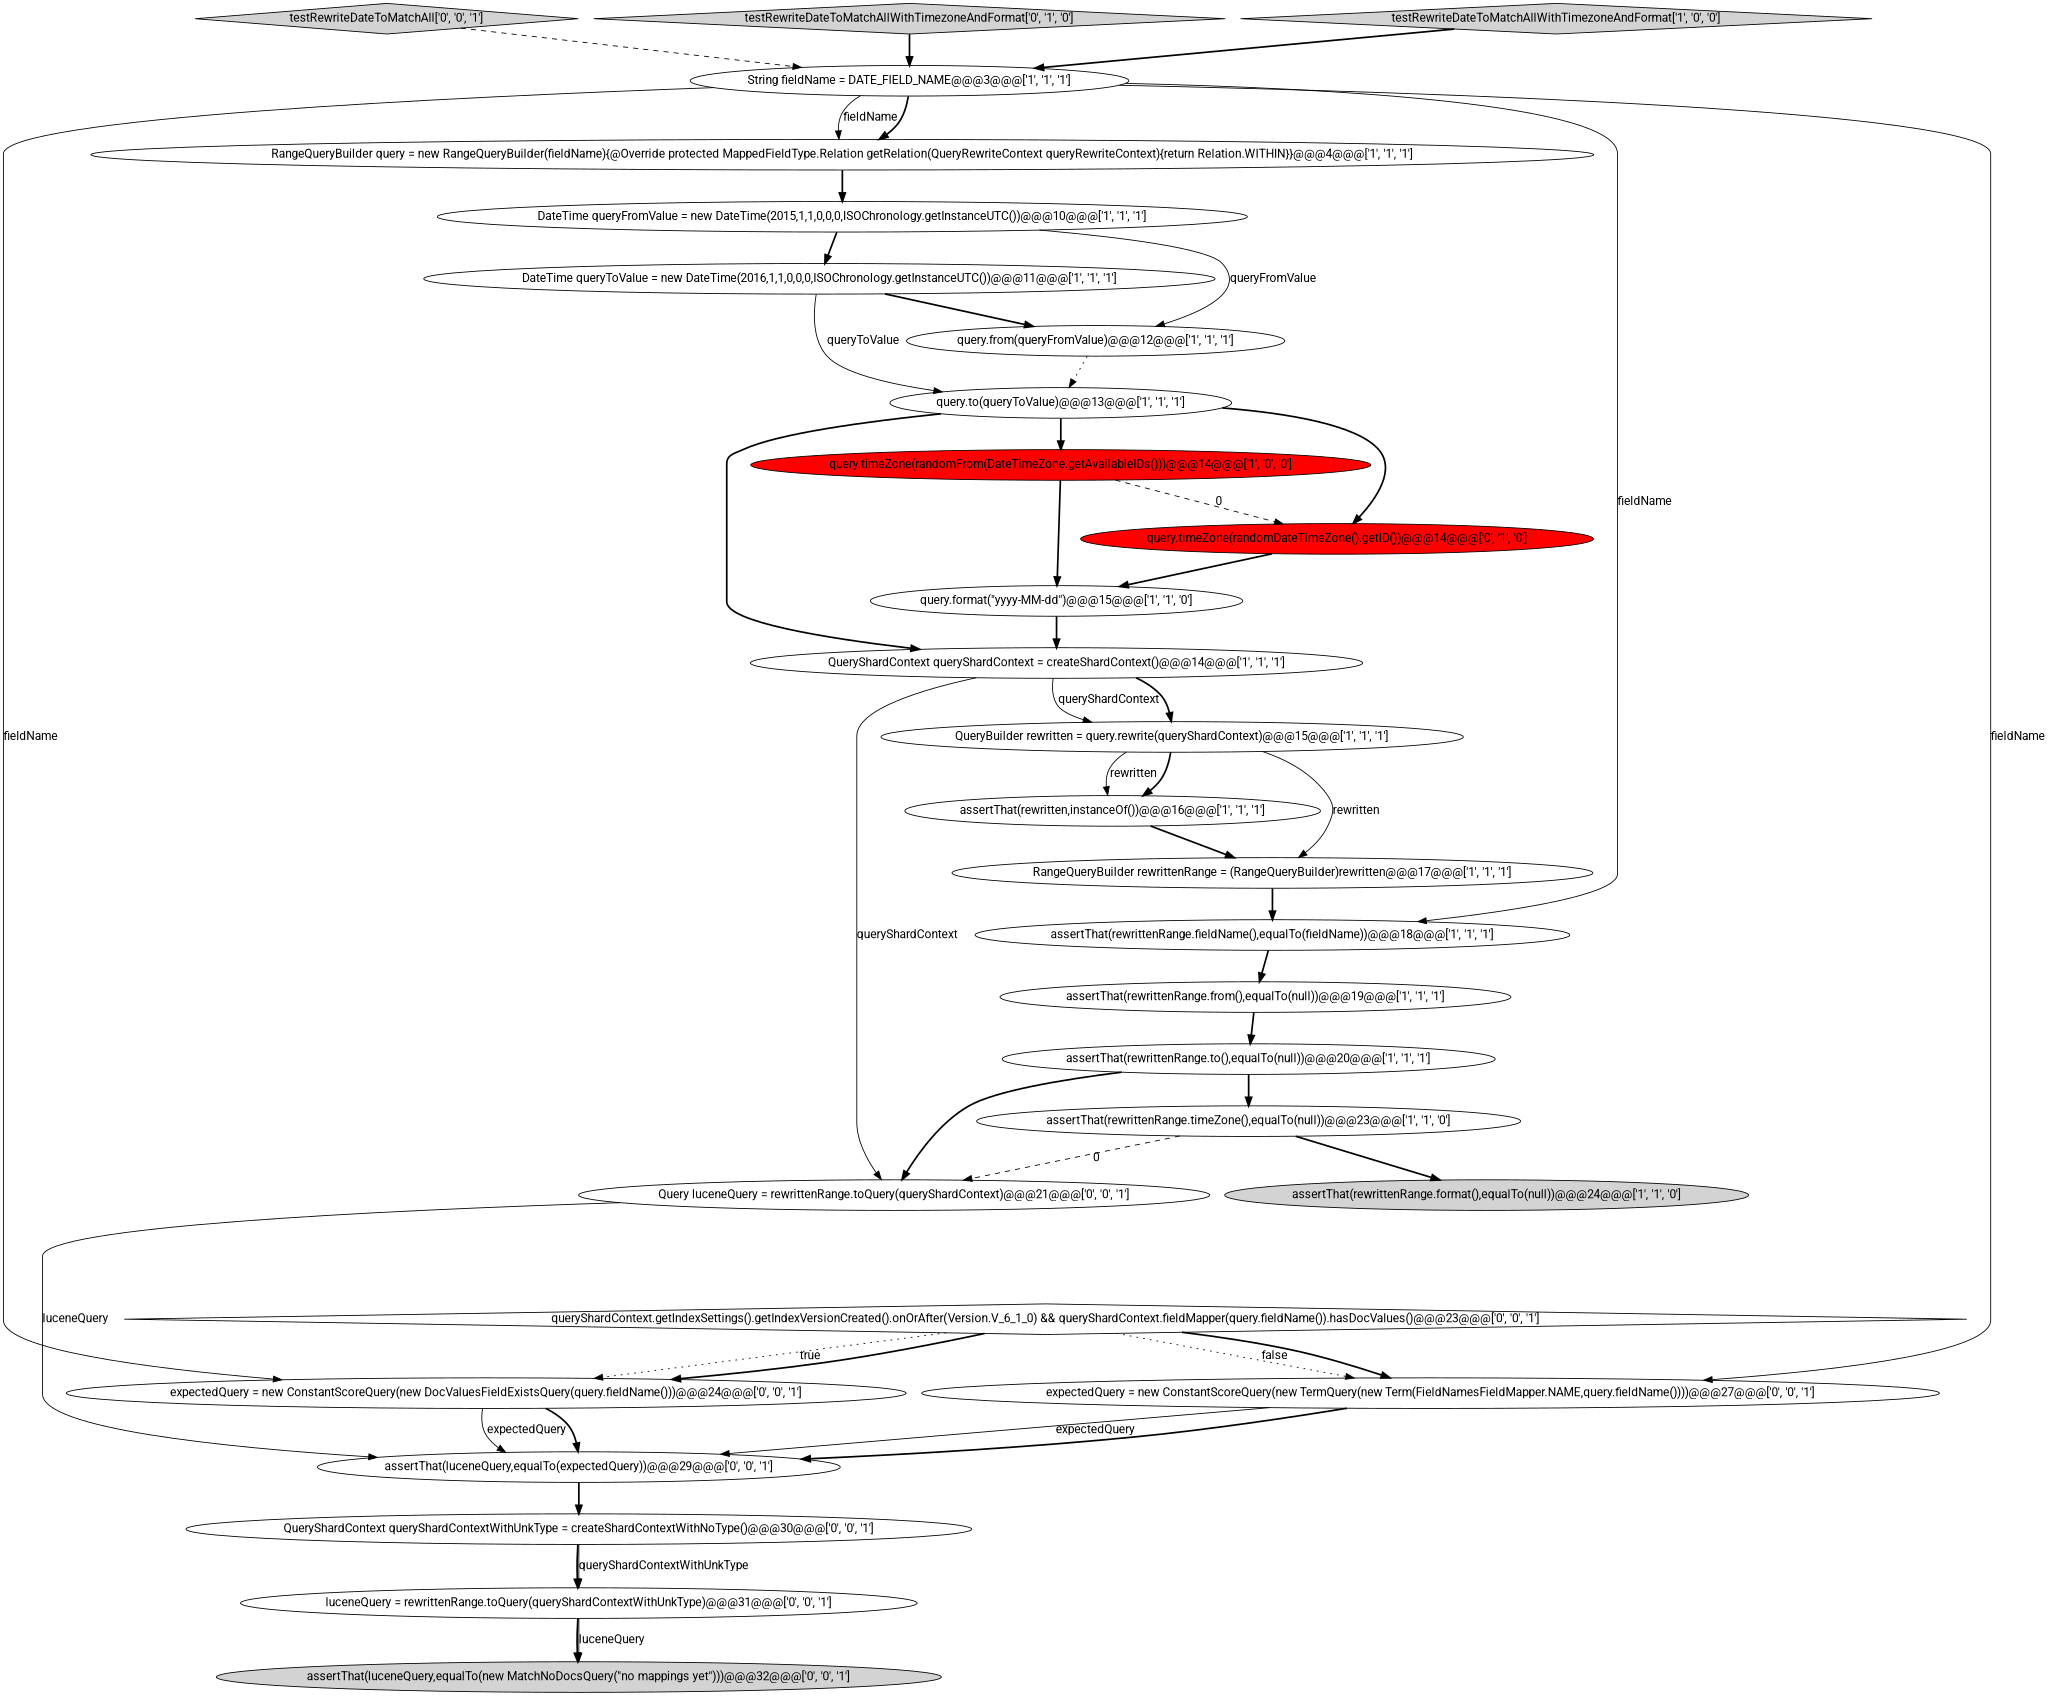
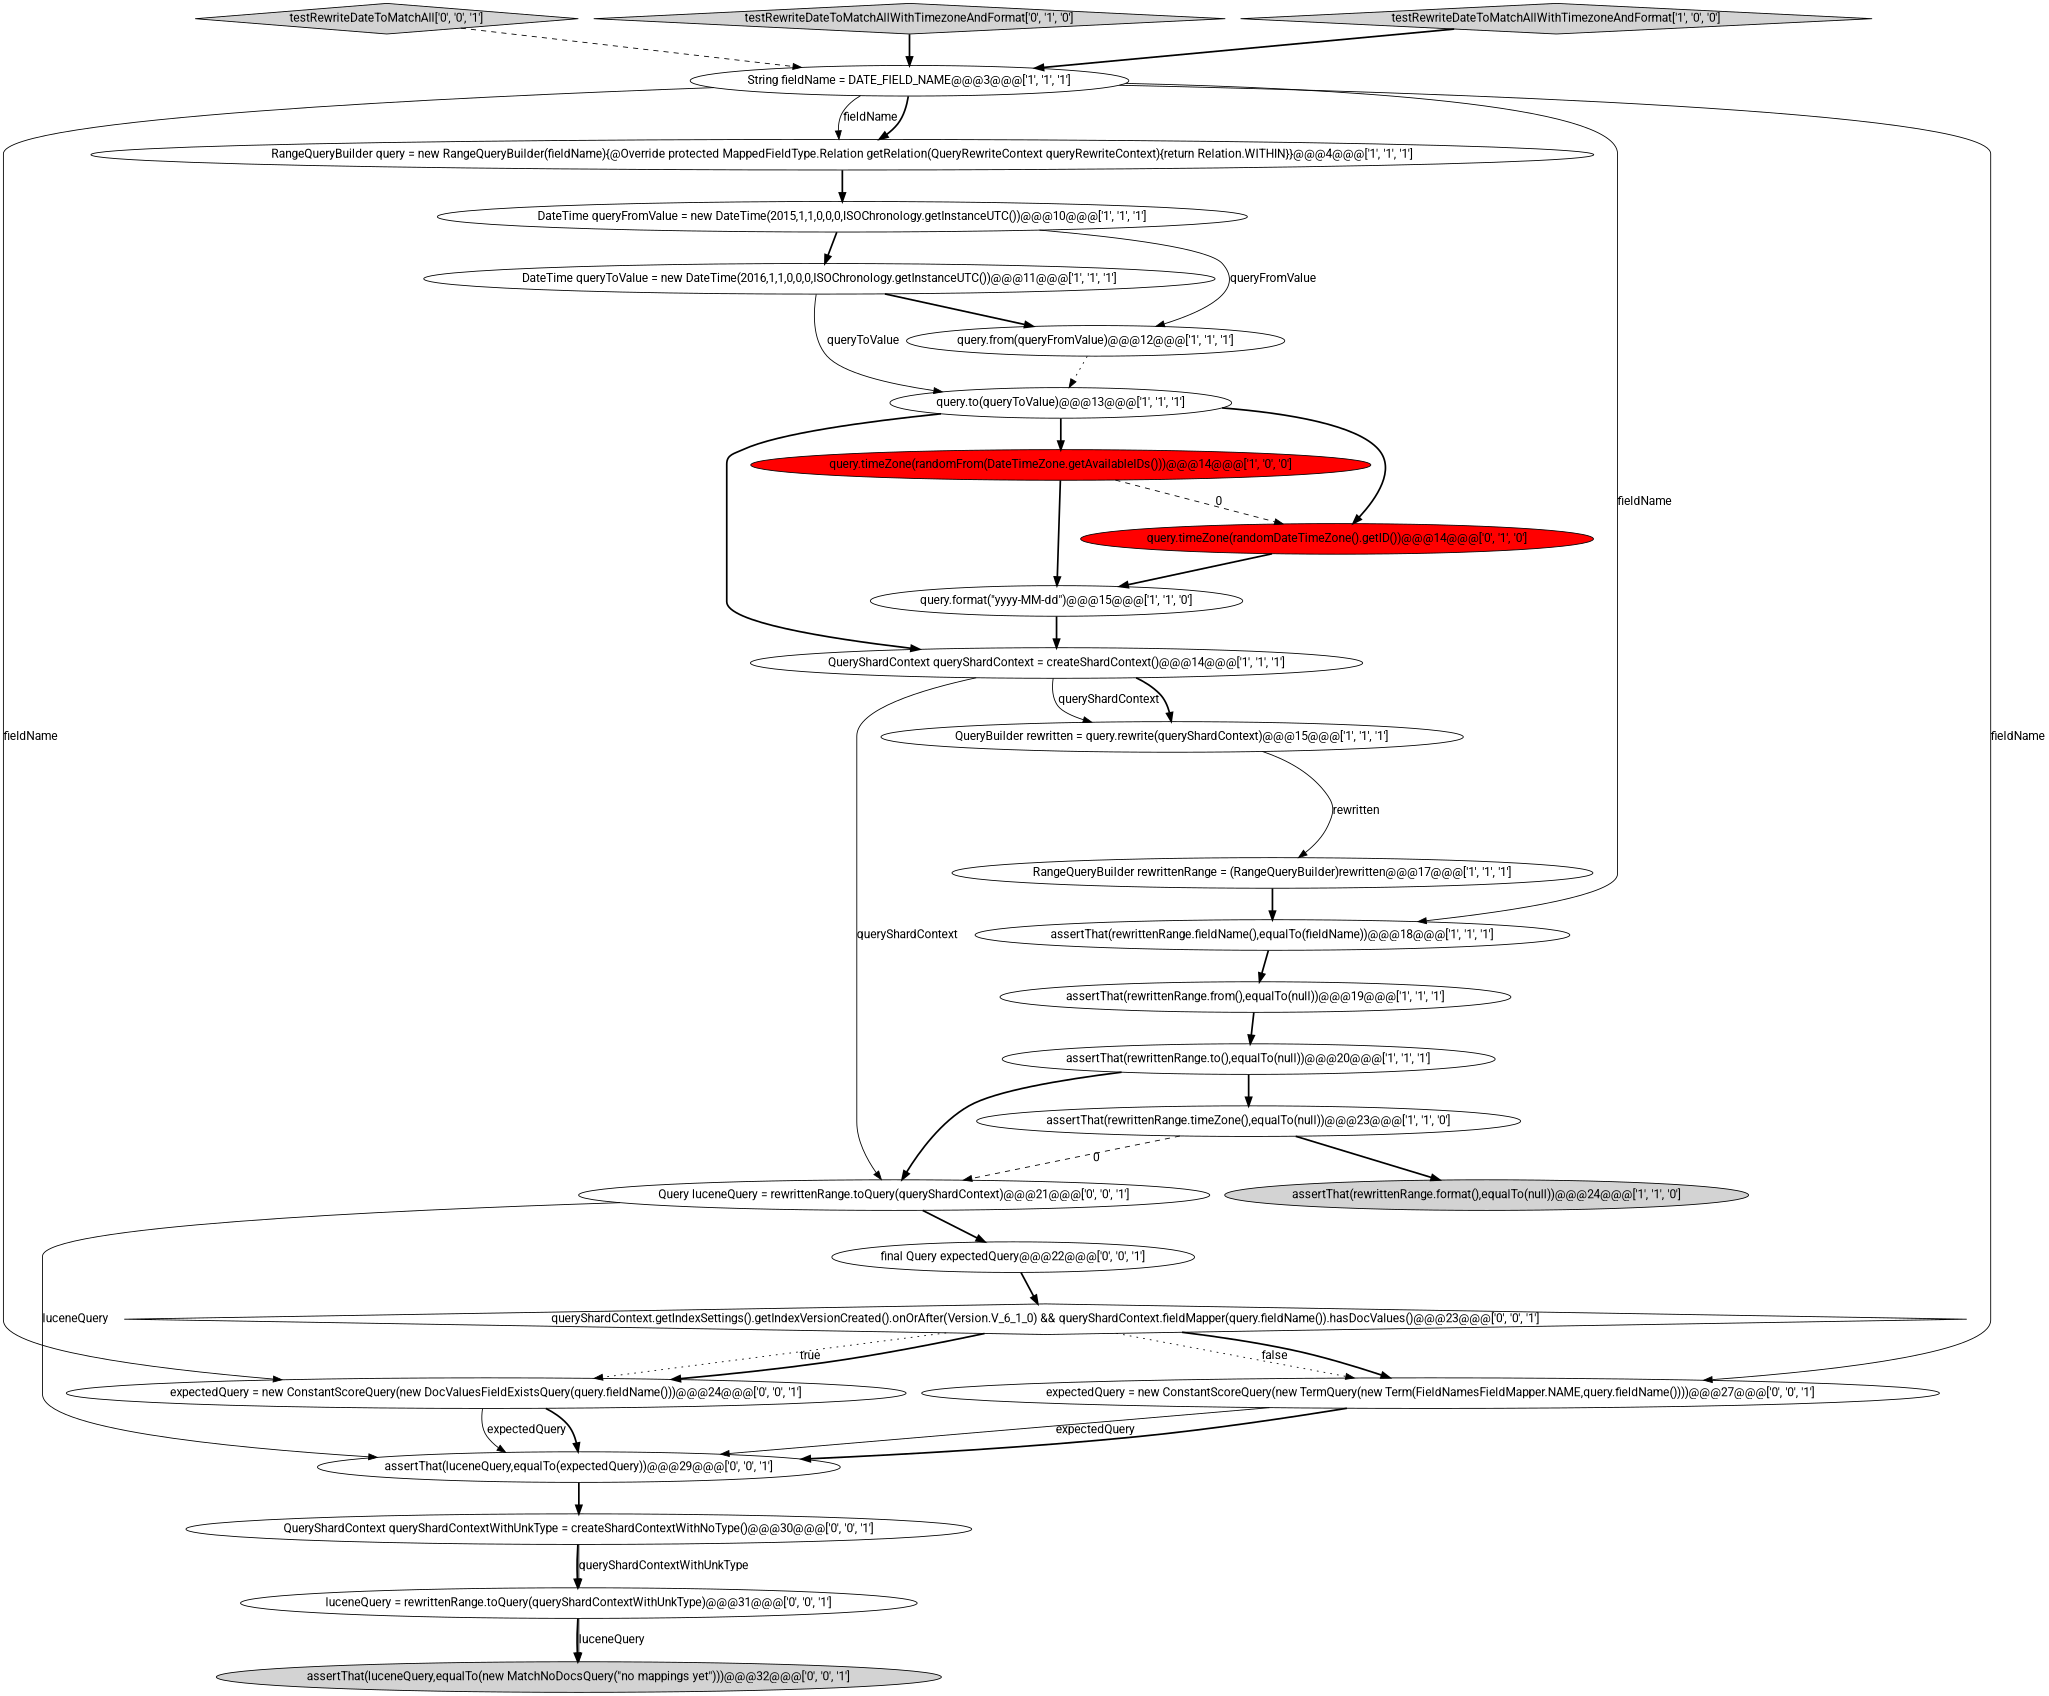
  digraph {
    fontname=Roboto
    node [fillcolor=white fontname=Roboto shape=ellipse style=filled]
    edge [fontname=Roboto style=bold]
    n1 [label="DateTime queryFromValue = new DateTime(2015,1,1,0,0,0,ISOChronology.getInstanceUTC())@@@10@@@['1', '1', '1']"]
    n2 [label="DateTime queryToValue = new DateTime(2016,1,1,0,0,0,ISOChronology.getInstanceUTC())@@@11@@@['1', '1', '1']"]
    n3 [label="query.from(queryFromValue)@@@12@@@['1', '1', '1']"]
    n4 [label="query.to(queryToValue)@@@13@@@['1', '1', '1']"]
    n5 [label="query.format(\"yyyy-MM-dd\")@@@15@@@['1', '1', '0']"]
    n6 [label="QueryShardContext queryShardContext = createShardContext()@@@14@@@['1', '1', '1']"]
    n7 [label="Query luceneQuery = rewrittenRange.toQuery(queryShardContext)@@@21@@@['0', '0', '1']"]
    n8 [label="QueryBuilder rewritten = query.rewrite(queryShardContext)@@@15@@@['1', '1', '1']"]
    n9 [fillcolor=lightgray label="assertThat(rewrittenRange.format(),equalTo(null))@@@24@@@['1', '1', '0']"]
    n10 [fillcolor=red label="query.timeZone(randomFrom(DateTimeZone.getAvailableIDs()))@@@14@@@['1', '0', '0']"]
    n11 [fillcolor=red label="query.timeZone(randomDateTimeZone().getID())@@@14@@@['0', '1', '0']"]
    n12 [fillcolor=lightgray label="testRewriteDateToMatchAll['0', '0', '1']" shape=diamond]
    n13 [label="String fieldName = DATE_FIELD_NAME@@@3@@@['1', '1', '1']"]
    n14 [label="expectedQuery = new ConstantScoreQuery(new DocValuesFieldExistsQuery(query.fieldName()))@@@24@@@['0', '0', '1']"]
    n15 [label="RangeQueryBuilder query = new RangeQueryBuilder(fieldName){@Override protected MappedFieldType.Relation getRelation(QueryRewriteContext queryRewriteContext){return Relation.WITHIN}}@@@4@@@['1', '1', '1']"]
    n16 [label="assertThat(rewrittenRange.fieldName(),equalTo(fieldName))@@@18@@@['1', '1', '1']"]
    n17 [label="expectedQuery = new ConstantScoreQuery(new TermQuery(new Term(FieldNamesFieldMapper.NAME,query.fieldName())))@@@27@@@['0', '0', '1']"]
    n18 [fillcolor=lightgray label="assertThat(luceneQuery,equalTo(new MatchNoDocsQuery(\"no mappings yet\")))@@@32@@@['0', '0', '1']"]
    n19 [label="luceneQuery = rewrittenRange.toQuery(queryShardContextWithUnkType)@@@31@@@['0', '0', '1']"]
    n20 [label="assertThat(luceneQuery,equalTo(expectedQuery))@@@29@@@['0', '0', '1']"]
    n21 [label="QueryShardContext queryShardContextWithUnkType = createShardContextWithNoType()@@@30@@@['0', '0', '1']"]
    n22 [label="assertThat(rewrittenRange.timeZone(),equalTo(null))@@@23@@@['1', '1', '0']"]
+   n23 [label="final Query expectedQuery@@@22@@@['0', '0', '1']"]
    n24 [label="RangeQueryBuilder rewrittenRange = (RangeQueryBuilder)rewritten@@@17@@@['1', '1', '1']"]
-   n25 [label="assertThat(rewritten,instanceOf())@@@16@@@['1', '1', '1']"]
    n26 [label="assertThat(rewrittenRange.from(),equalTo(null))@@@19@@@['1', '1', '1']"]
    n27 [label="queryShardContext.getIndexSettings().getIndexVersionCreated().onOrAfter(Version.V_6_1_0) && queryShardContext.fieldMapper(query.fieldName()).hasDocValues()@@@23@@@['0', '0', '1']" shape=diamond]
    n28 [fillcolor=lightgray label="testRewriteDateToMatchAllWithTimezoneAndFormat['0', '1', '0']" shape=diamond]
    n29 [label="assertThat(rewrittenRange.to(),equalTo(null))@@@20@@@['1', '1', '1']"]
    n30 [fillcolor=lightgray label="testRewriteDateToMatchAllWithTimezoneAndFormat['1', '0', '0']" shape=diamond]
    n1 -> n2
    n1 -> n3 [label=queryFromValue style=solid]
    n2 -> n3
    n2 -> n4 [label=queryToValue style=solid]
    n3 -> n4 [style=dotted]
    n4 -> n6
    n4 -> n10
    n4 -> n11
    n5 -> n6
    n6 -> n7 [label=queryShardContext style=solid]
    n6 -> n8 [label=queryShardContext style=solid]
    n6 -> n8
    n7 -> n20 [label=luceneQuery style=solid]
+   n7 -> n23
    n8 -> n24 [label=rewritten style=solid]
-   n8 -> n25
-   n8 -> n25 [label=rewritten style=solid]
    n10 -> n5
    n10 -> n11 [label=0 style=dashed]
    n11 -> n5
    n12 -> n13 [style=dashed]
    n13 -> n14 [label=fieldName style=solid]
    n13 -> n15 [label=fieldName style=solid]
    n13 -> n15
    n13 -> n16 [label=fieldName style=solid]
    n13 -> n17 [label=fieldName style=solid]
    n14 -> n20 [label=expectedQuery style=solid]
    n14 -> n20
    n15 -> n1
    n16 -> n26
    n17 -> n20 [label=expectedQuery style=solid]
    n17 -> n20
    n19 -> n18
    n19 -> n18 [label=luceneQuery style=solid]
    n20 -> n21
    n21 -> n19
    n21 -> n19 [label=queryShardContextWithUnkType style=solid]
    n22 -> n7 [label=0 style=dashed]
    n22 -> n9
+   n23 -> n27
    n24 -> n16
-   n25 -> n24
    n26 -> n29
    n27 -> n14 [label=true style=dotted]
    n27 -> n14
    n27 -> n17 [label=false style=dotted]
    n27 -> n17
    n28 -> n13
    n29 -> n7
    n29 -> n22
    n30 -> n13
  }
